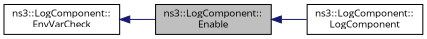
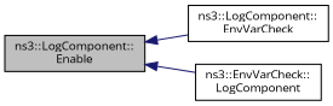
  digraph {
    fontname="Open Sans"
    rankdir=LR
    node [color=black fillcolor=white fontname="Open Sans" fontsize=10 shape=record style=filled]
    edge [color=midnightblue dir=back fontname="Open Sans" fontsize=10 labelfontname=Helvetica labelfontsize=10 style=solid]
    n1 [fillcolor=grey75 fontcolor=black height=0.2 label="ns3::LogComponent::\lEnable" width=0.4]
    n2 [height=0.2 label="ns3::LogComponent::\lEnvVarCheck" width=0.4]
-   n3 [height=0.2 label="ns3::LogComponent::\lLogComponent" width=0.4]
-   n2 -> n1
+   n3 [height=0.2 label="ns3::EnvVarCheck::\lLogComponent" width=0.4]
+   n1 -> n2
    n1 -> n3
  }
